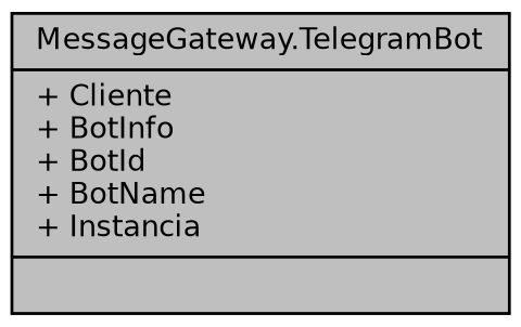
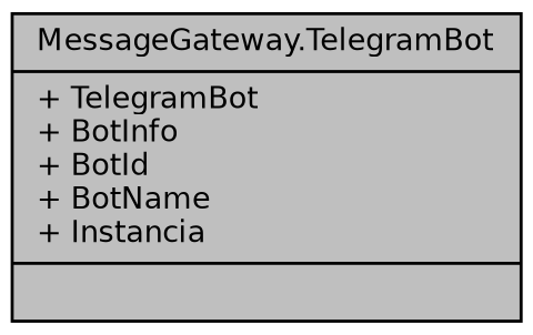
  digraph {
-   n1 [color=black fillcolor=grey75 fontcolor=black fontname=Helvetica fontsize=10 height=0.2 label="{MessageGateway.TelegramBot\n|+ Cliente\l+ BotInfo\l+ BotId\l+ BotName\l+ Instancia\l|}" shape=record style=filled width=0.4]
+   n1 [color=black fillcolor=grey75 fontcolor=black fontname=Helvetica fontsize=10 height=0.2 label="{MessageGateway.TelegramBot\n|+ TelegramBot\l+ BotInfo\l+ BotId\l+ BotName\l+ Instancia\l|}" shape=record style=filled width=0.4]
  }
